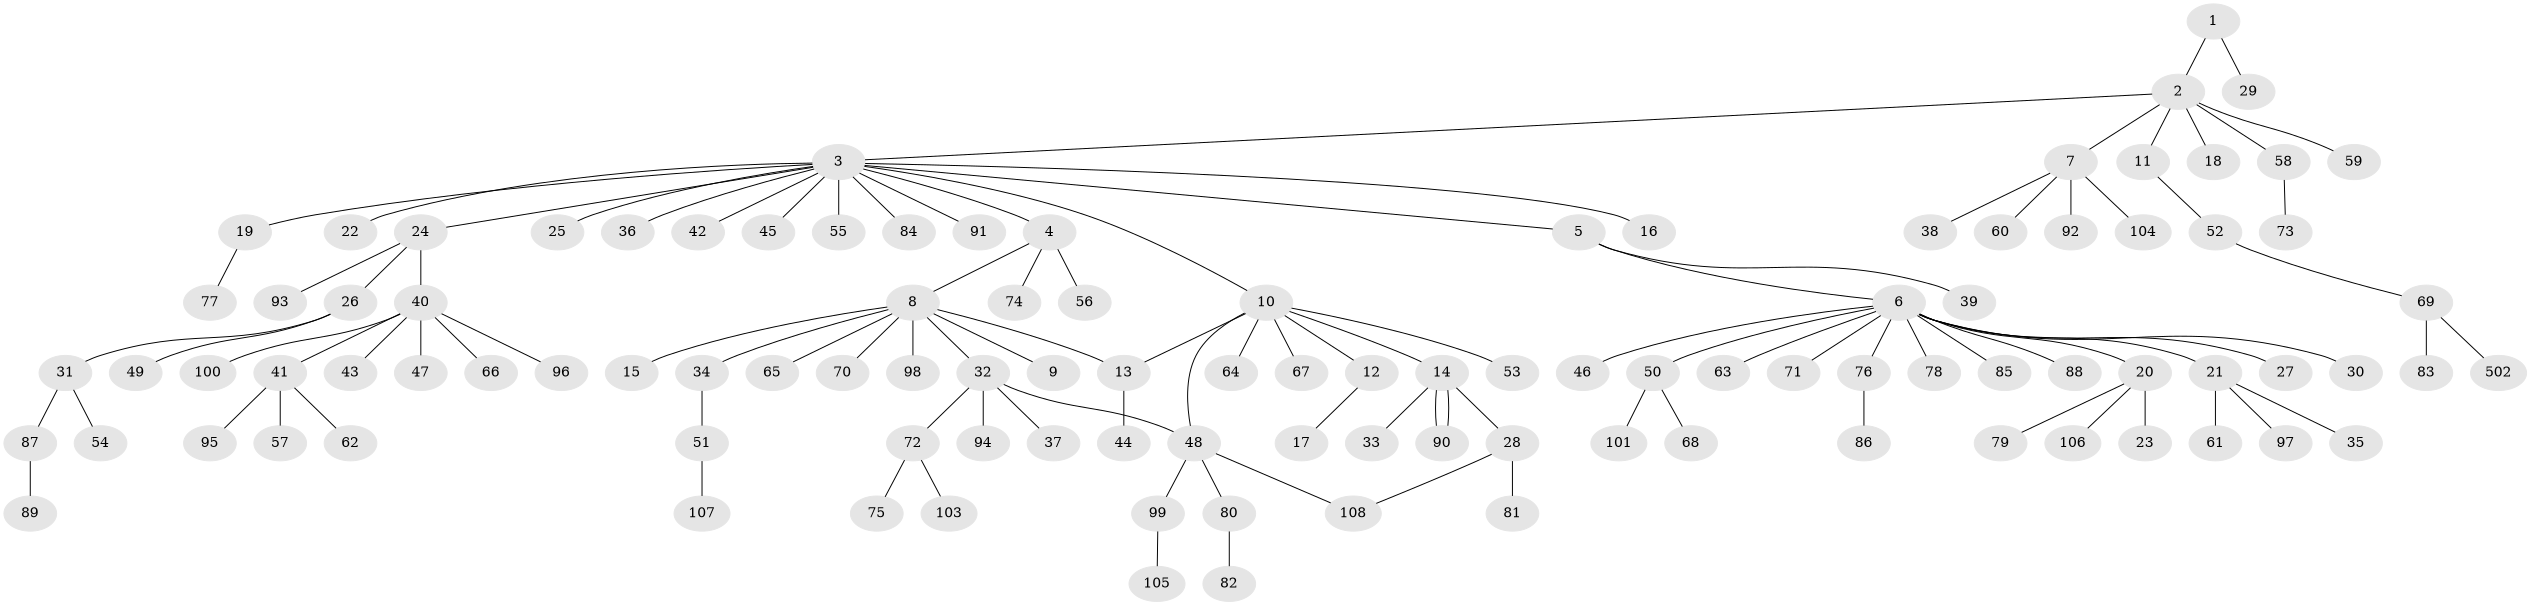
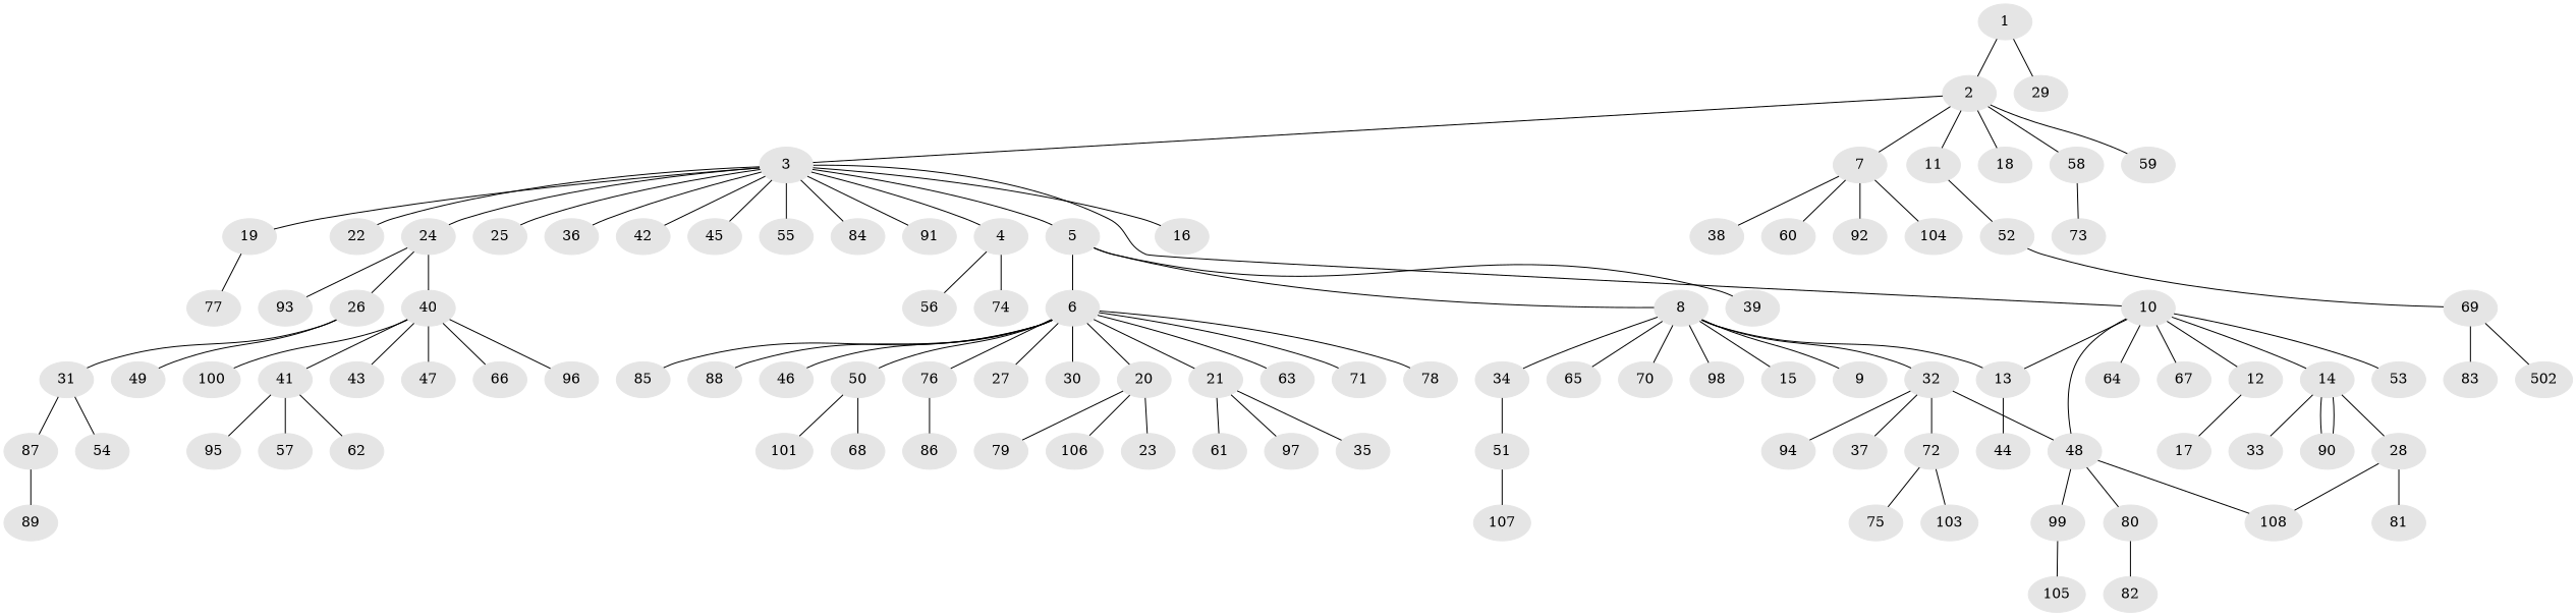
  graph {
    node [color=gray90 style=filled]
    1
    2
    29
    3
    7
    11
    18
    58
    59
    4
    5
    10
    16
    19
    22
    24
    25
    36
    42
    45
    55
    84
    91
    38
    60
    92
    104
    52
    73
    56
    74
    6
    8
    39
    13
    12
    14
    48
    53
    64
    67
    77
    26
    40
    93
    20
    21
    27
    30
    46
    50
    63
    71
    76
    78
    85
    88
    9
    15
    32
    34
    65
    70
    98
    23
    79
    106
    35
    61
    97
    68
    101
    86
    44
    37
    72
    94
    51
    17
    28
    33
    90
    108
    80
    99
    69
    81
    31
    49
    100
    41
    43
    47
    66
    96
    54
    87
    89
    75
    103
    107
    57
    62
    95
    82
    105
    83
    n108 [label=502]
    1 -- 2
    1 -- 29
    2 -- 3
    2 -- 7
    2 -- 11
    2 -- 18
    2 -- 58
    2 -- 59
    3 -- 4
    3 -- 5
    3 -- 10
    3 -- 16
    3 -- 19
    3 -- 22
    3 -- 24
    3 -- 25
    3 -- 36
    3 -- 42
    3 -- 45
    3 -- 55
    3 -- 84
    3 -- 91
    7 -- 38
    7 -- 60
    7 -- 92
    7 -- 104
    11 -- 52
    58 -- 73
    4 -- 56
    4 -- 74
    5 -- 6
-   4 -- 8
+   5 -- 8
    5 -- 39
    10 -- 13
    10 -- 12
    10 -- 14
    10 -- 48
    10 -- 53
    10 -- 64
    10 -- 67
    19 -- 77
    24 -- 26
    24 -- 40
    24 -- 93
    52 -- 69
    6 -- 20
    6 -- 21
    6 -- 27
    6 -- 30
    6 -- 46
    6 -- 50
    6 -- 63
    6 -- 71
    6 -- 76
    6 -- 78
    6 -- 85
    6 -- 88
    8 -- 13
    8 -- 9
    8 -- 15
    8 -- 32
    8 -- 34
    8 -- 65
    8 -- 70
    8 -- 98
    13 -- 44
    12 -- 17
    14 -- 28
    14 -- 33
    14 -- 90
    14 -- 90
    48 -- 108
    48 -- 80
    48 -- 99
    26 -- 31
    26 -- 49
    40 -- 100
    40 -- 41
    40 -- 43
    40 -- 47
    40 -- 66
    40 -- 96
    20 -- 23
    20 -- 79
    20 -- 106
    21 -- 35
    21 -- 61
    21 -- 97
    50 -- 68
    50 -- 101
    76 -- 86
    32 -- 48
    32 -- 37
    32 -- 72
    32 -- 94
    34 -- 51
    72 -- 75
    72 -- 103
    51 -- 107
    28 -- 108
    28 -- 81
    80 -- 82
    99 -- 105
    69 -- 83
    69 -- n108
    31 -- 54
    31 -- 87
    41 -- 57
    41 -- 62
    41 -- 95
    87 -- 89
  }
